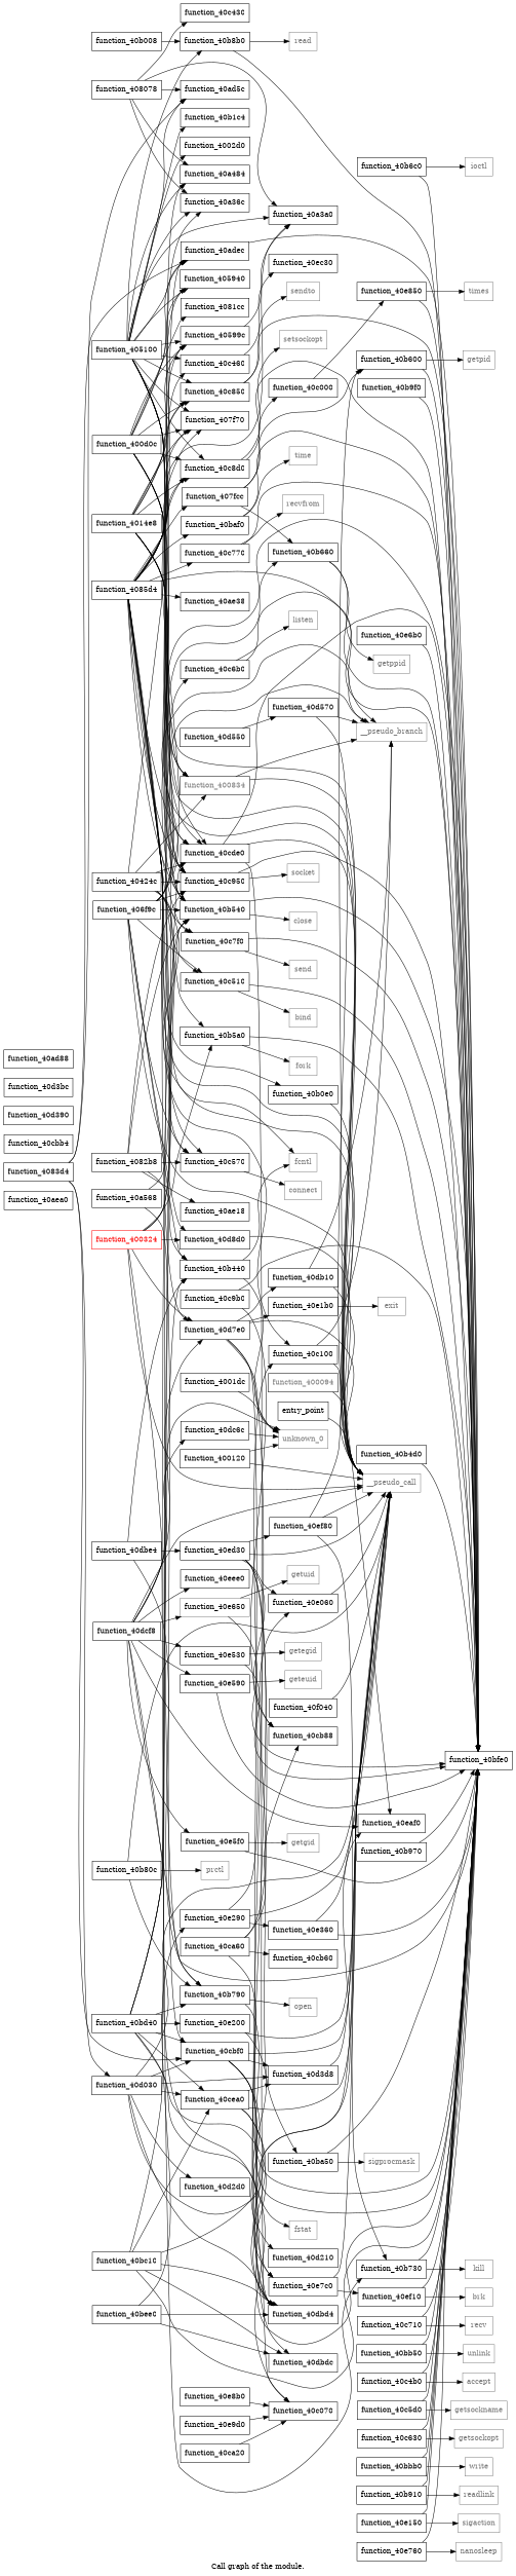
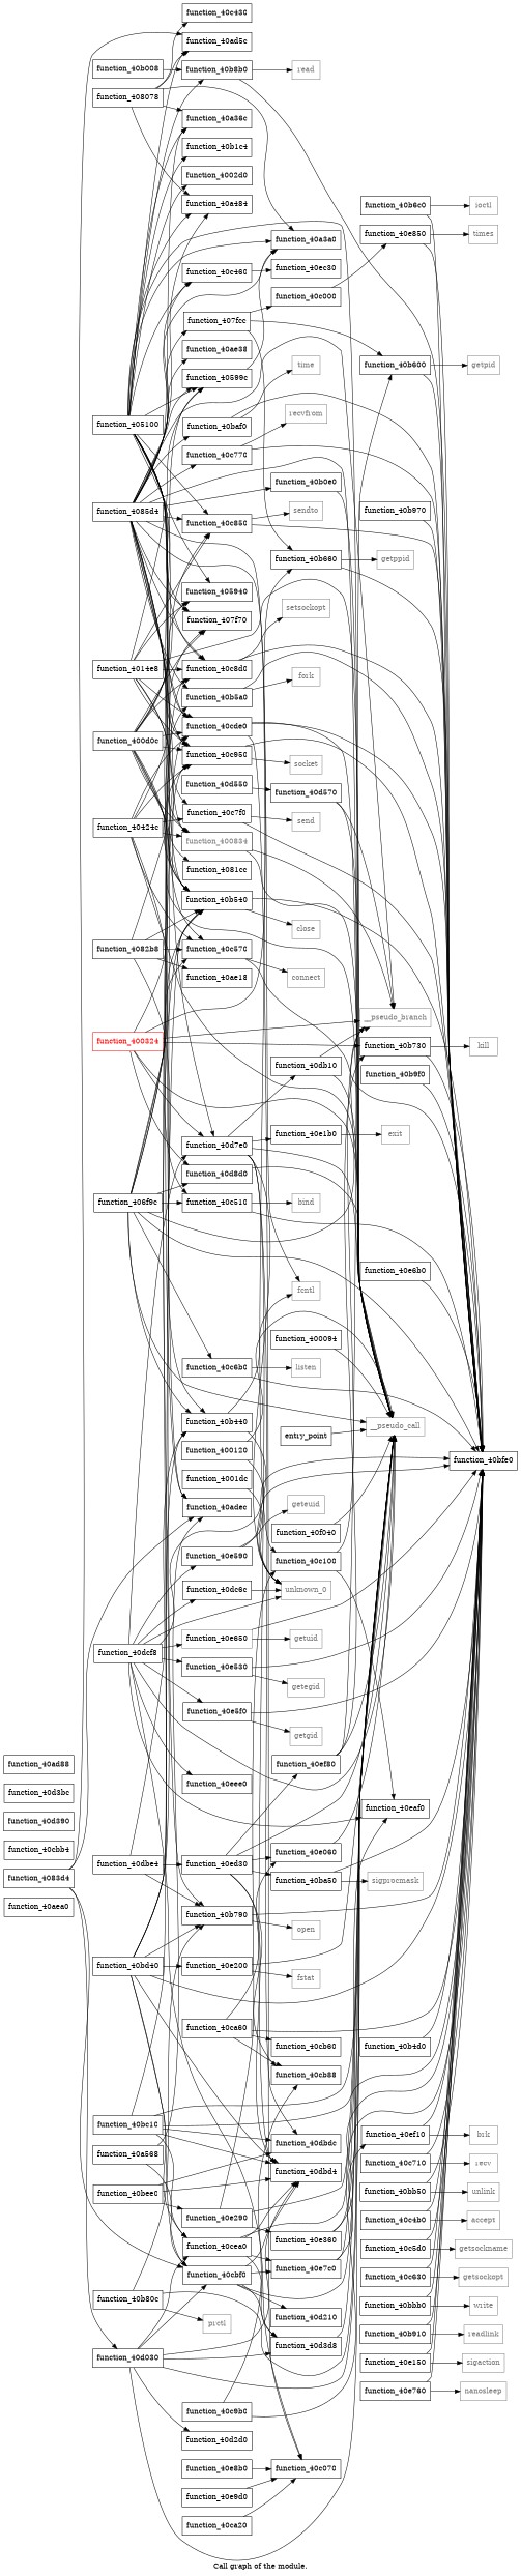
  digraph {
    label="Call graph of the module."
    rankdir=LR
    node [shape=record]
    n1 [label="{function_40aea0}"]
    n2 [color=gray50 fontcolor=gray50 label="{ioctl}"]
    n3 [label="{function_40b008}"]
    n4 [label="{function_40b8b0}"]
    n5 [label="{function_40bfe0}"]
    n6 [color=gray50 fontcolor=gray50 label="{read}"]
    n7 [label="{function_40dbd4}"]
    n8 [label="{function_40b0e0}"]
    n9 [color=gray50 fontcolor=gray50 label="{__pseudo_call}"]
    n10 [label="{function_40b1c4}"]
    n11 [label="{function_40b440}"]
    n12 [color=gray50 fontcolor=gray50 label="{unknown_0}"]
    n13 [color=gray50 fontcolor=gray50 label="{fcntl}"]
    n14 [label="{function_40c710}"]
    n15 [color=gray50 fontcolor=gray50 label="{recv}"]
    n16 [label="{function_40b4d0}"]
    n17 [label="{function_40b540}"]
    n18 [color=gray50 fontcolor=gray50 label="{close}"]
    n19 [label="{function_40cbb4}"]
    n20 [label="{function_40c070}"]
    n21 [label="{function_40b5a0}"]
    n22 [color=gray50 fontcolor=gray50 label="{fork}"]
    n23 [label="{function_40b970}"]
    n24 [label="{function_40c770}"]
    n25 [color=gray50 fontcolor=gray50 label="{recvfrom}"]
    n26 [label="{function_40cbf0}"]
    n27 [label="{function_40d210}"]
    n28 [label="{function_40d3d8}"]
    n29 [label="{function_40e7c0}"]
    n30 [label="{function_40ef10}"]
    n31 [label="{function_40c100}"]
    n32 [label="{function_40eaf0}"]
    n33 [color=gray50 fontcolor=gray50 label="{__pseudo_branch}"]
    n34 [label="{function_40cde0}"]
    n35 [label="{function_40d8d0}"]
    n36 [label="{function_40b600}"]
    n37 [color=gray50 fontcolor=gray50 label="{getpid}"]
    n38 [label="{function_40c7f0}"]
    n39 [color=gray50 fontcolor=gray50 label="{send}"]
    n40 [label="{function_40b9f0}"]
    n41 [label="{function_40cea0}"]
    n42 [label="{function_40c430}"]
    n43 [label="{function_40b660}"]
    n44 [color=gray50 fontcolor=gray50 label="{getppid}"]
    n45 [label="{function_40c850}"]
    n46 [color=gray50 fontcolor=gray50 label="{sendto}"]
    n47 [label="{function_40ba50}"]
    n48 [color=gray50 fontcolor=gray50 label="{sigprocmask}"]
    n49 [label="{function_40b6c0}"]
    n50 [label="{function_40b730}"]
    n51 [color=gray50 fontcolor=gray50 label="{kill}"]
    n52 [label="{function_40db10}"]
    n53 [label="{function_40b790}"]
    n54 [color=gray50 fontcolor=gray50 label="{open}"]
    n55 [label="{function_40c8d0}"]
    n56 [color=gray50 fontcolor=gray50 label="{setsockopt}"]
    n57 [label="{function_40baf0}"]
    n58 [color=gray50 fontcolor=gray50 label="{time}"]
    n59 [label="{function_40c950}"]
    n60 [color=gray50 fontcolor=gray50 label="{socket}"]
    n61 [label="{function_40bb50}"]
    n62 [color=gray50 fontcolor=gray50 label="{unlink}"]
    n63 [label="{function_40c9b0}"]
    n64 [label="{function_40cb88}"]
    n65 [label="{function_40dbdc}"]
    n66 [label="{function_40adec}"]
    n67 [label="{function_40ae38}"]
    n68 [label="{function_40ae18}"]
    n69 [label="{function_40c460}"]
    n70 [label="{function_40ec30}"]
    n71 [label="{function_40ca20}"]
    n72 [label="{function_40d030}"]
    n73 [label="{function_40d2d0}"]
    n74 [label="{function_40c4b0}"]
    n75 [color=gray50 fontcolor=gray50 label="{accept}"]
    n76 [label="{function_40c510}"]
    n77 [color=gray50 fontcolor=gray50 label="{bind}"]
    n78 [label="{function_40d390}"]
    n79 [label="{function_40c570}"]
    n80 [color=gray50 fontcolor=gray50 label="{connect}"]
    n81 [label="{function_40dbe4}"]
    n82 [label="{function_40ed30}"]
    n83 [label="{function_40e060}"]
    n84 [label="{function_40ef80}"]
    n85 [label="{function_40d3bc}"]
    n86 [label="{function_40c5d0}"]
    n87 [color=gray50 fontcolor=gray50 label="{getsockname}"]
    n88 [label="{function_40c630}"]
    n89 [color=gray50 fontcolor=gray50 label="{getsockopt}"]
    n90 [label="{function_40d550}"]
    n91 [label="{function_40d570}"]
    n92 [label="{function_40c6b0}"]
    n93 [color=gray50 fontcolor=gray50 label="{listen}"]
    n94 [label="{function_40bbb0}"]
    n95 [color=gray50 fontcolor=gray50 label="{write}"]
    n96 [label="{function_40ca60}"]
    n97 [label="{function_40cb60}"]
    n98 [label="{function_40b80c}"]
    n99 [color=gray50 fontcolor=gray50 label="{prctl}"]
    n100 [label="{function_40bc10}"]
    n101 [label="{function_40bd40}"]
    n102 [label="{function_40e200}"]
    n103 [color=gray50 fontcolor=gray50 label="{fstat}"]
    n104 [label="{function_40b910}"]
    n105 [color=gray50 fontcolor=gray50 label="{readlink}"]
    n106 [label="{function_40bee0}"]
    n107 [label="{function_40e290}"]
    n108 [label="{function_40e360}"]
    n109 [label="{function_40e1b0}"]
    n110 [color=gray50 fontcolor=gray50 label="{exit}"]
    n111 [label="{function_40e530}"]
    n112 [color=gray50 fontcolor=gray50 label="{getegid}"]
    n113 [label="{function_40e590}"]
    n114 [color=gray50 fontcolor=gray50 label="{geteuid}"]
    n115 [label="{function_40dc6c}"]
    n116 [label="{function_40dcf8}"]
    n117 [label="{function_40e5f0}"]
    n118 [color=gray50 label="{function_40e650}"]
    n119 [label="{function_40eee0}"]
    n120 [label="{function_40d7e0}"]
    n121 [color=gray50 fontcolor=gray50 label="{getgid}"]
    n122 [color=gray50 fontcolor=gray50 label="{getuid}"]
    n123 [label="{function_40e150}"]
    n124 [color=gray50 fontcolor=gray50 label="{sigaction}"]
    n125 [label="{function_40e6b0}"]
    n126 [label="{function_40e760}"]
    n127 [color=gray50 fontcolor=gray50 label="{nanosleep}"]
    n128 [color=gray50 fontcolor=gray50 label="{brk}"]
    n129 [label="{function_40e850}"]
    n130 [color=gray50 fontcolor=gray50 label="{times}"]
    n131 [label="{function_40e8b0}"]
    n132 [label="{function_40e9d0}"]
    n133 [label="{function_40f040}"]
    n134 [label="{function_40c000}"]
-   n135 [label="{function_400094}" fontcolor=gray50]
+   n135 [label="{function_400094}"]
    n136 [label="{function_400120}"]
    n137 [label="{function_4001dc}"]
    n138 [label="{entry_point}"]
    n139 [label="{function_4002d0}"]
    n140 [color=red fontcolor=red label="{function_400324}"]
    n141 [fontcolor=gray50 label="{function_400834}"]
    n142 [label="{function_407f70}"]
    n143 [label="{function_400d0c}"]
    n144 [label="{function_405940}"]
    n145 [label="{function_40599c}"]
    n146 [label="{function_4081cc}"]
    n147 [label="{function_40a3a0}"]
    n148 [label="{function_4014e8}"]
    n149 [label="{function_40424c}"]
    n150 [label="{function_405100}"]
    n151 [label="{function_40a36c}"]
    n152 [label="{function_40a484}"]
    n153 [label="{function_40ad5c}"]
    n154 [label="{function_406f9c}"]
    n155 [label="{function_407fcc}"]
    n156 [label="{function_408078}"]
    n157 [label="{function_4082b8}"]
    n158 [label="{function_4083d4}"]
    n159 [label="{function_4085d4}"]
    n160 [label="{function_40a568}"]
    n161 [label="{function_40ad88}"]
    n3 -> n4
    n4 -> n5
    n4 -> n6
    n8 -> n9
    n11 -> n12
    n11 -> n13
    n14 -> n5
    n14 -> n15
    n16 -> n5
    n17 -> n5
    n17 -> n18
    n21 -> n5
    n21 -> n22
    n23 -> n5
    n24 -> n5
    n24 -> n25
    n26 -> n7
    n26 -> n9
    n26 -> n27
    n26 -> n28
    n26 -> n29
    n28 -> n9
    n29 -> n9
    n29 -> n30
    n30 -> n5
    n30 -> n128
    n31 -> n32
    n31 -> n33
    n34 -> n5
    n34 -> n9
    n34 -> n20
    n35 -> n9
    n36 -> n5
    n36 -> n37
    n38 -> n5
    n38 -> n39
    n40 -> n5
    n41 -> n7
    n41 -> n9
    n41 -> n28
    n41 -> n29
    n43 -> n5
    n43 -> n44
    n45 -> n5
    n45 -> n46
    n47 -> n5
    n47 -> n48
    n49 -> n2
    n49 -> n5
    n50 -> n5
    n50 -> n51
    n52 -> n9
    n52 -> n33
    n53 -> n5
    n53 -> n54
    n55 -> n5
    n55 -> n56
    n57 -> n5
    n57 -> n58
    n59 -> n5
    n59 -> n60
    n61 -> n5
    n61 -> n62
    n63 -> n5
    n63 -> n64
    n69 -> n70
    n71 -> n20
    n72 -> n7
    n72 -> n9
    n72 -> n26
    n72 -> n28
    n72 -> n32
    n72 -> n41
    n72 -> n73
    n74 -> n5
    n74 -> n75
    n76 -> n5
    n76 -> n77
-   n66 -> n5
+   n79 -> n5
    n79 -> n80
    n81 -> n11
    n81 -> n53
    n81 -> n82
    n82 -> n7
    n82 -> n9
    n82 -> n47
    n82 -> n64
    n82 -> n83
    n82 -> n84
    n83 -> n9
    n84 -> n9
    n84 -> n36
    n84 -> n50
    n86 -> n5
    n86 -> n87
    n88 -> n5
    n88 -> n89
    n90 -> n91
    n91 -> n9
    n91 -> n33
    n92 -> n5
    n92 -> n93
    n94 -> n5
    n94 -> n95
    n96 -> n5
    n96 -> n64
    n96 -> n83
    n96 -> n97
    n98 -> n9
    n98 -> n53
    n98 -> n99
    n100 -> n5
    n100 -> n7
    n100 -> n9
    n100 -> n17
    n100 -> n41
    n100 -> n65
    n101 -> n5
    n101 -> n7
    n101 -> n11
    n101 -> n17
    n101 -> n26
    n101 -> n34
    n101 -> n41
    n101 -> n53
    n101 -> n102
    n102 -> n9
    n102 -> n103
    n104 -> n5
    n104 -> n105
    n106 -> n7
    n106 -> n65
    n106 -> n107
    n107 -> n9
    n107 -> n31
    n107 -> n108
    n108 -> n5
    n108 -> n9
    n109 -> n110
    n111 -> n5
    n111 -> n112
    n113 -> n5
    n113 -> n114
    n115 -> n12
    n116 -> n5
    n116 -> n9
    n116 -> n12
    n116 -> n20
    n116 -> n32
    n116 -> n111
    n116 -> n113
    n116 -> n115
    n116 -> n117
    n116 -> n118
    n116 -> n119
    n116 -> n120
    n117 -> n5
    n117 -> n121
    n118 -> n5
    n118 -> n122
    n120 -> n7
    n120 -> n9
    n120 -> n12
    n120 -> n52
    n120 -> n65
    n120 -> n109
    n123 -> n5
    n123 -> n124
    n125 -> n5
    n126 -> n5
    n126 -> n127
    n129 -> n5
    n129 -> n130
    n131 -> n20
    n132 -> n20
    n133 -> n9
    n134 -> n129
    n135 -> n9
    n136 -> n9
    n136 -> n12
    n137 -> n12
    n138 -> n9
    n140 -> n9
    n140 -> n21
    n140 -> n33
    n140 -> n35
    n140 -> n43
    n140 -> n50
    n140 -> n120
    n141 -> n9
    n141 -> n33
    n143 -> n9
    n143 -> n17
    n143 -> n34
    n143 -> n45
    n143 -> n55
    n143 -> n59
    n143 -> n66
    n143 -> n141
    n143 -> n142
    n143 -> n144
    n143 -> n145
    n143 -> n146
    n145 -> n147
    n148 -> n9
    n148 -> n17
    n148 -> n34
    n148 -> n45
    n148 -> n55
    n148 -> n59
    n148 -> n141
-   n148 -> n142
    n148 -> n144
    n148 -> n145
    n149 -> n9
    n149 -> n34
    n149 -> n38
    n149 -> n59
    n149 -> n76
    n149 -> n79
    n149 -> n141
    n149 -> n142
    n150 -> n4
    n150 -> n9
    n150 -> n10
    n150 -> n17
    n150 -> n34
    n150 -> n45
    n150 -> n53
    n150 -> n55
    n150 -> n59
    n150 -> n66
    n150 -> n69
    n150 -> n139
    n150 -> n141
    n150 -> n142
    n150 -> n144
    n150 -> n145
    n150 -> n147
    n150 -> n151
    n150 -> n152
    n150 -> n153
    n154 -> n5
    n154 -> n9
    n154 -> n11
    n154 -> n17
    n154 -> n33
    n154 -> n35
    n154 -> n55
    n154 -> n59
    n154 -> n76
    n154 -> n79
    n154 -> n92
    n155 -> n36
    n155 -> n43
    n155 -> n134
    n156 -> n42
    n156 -> n147
    n156 -> n151
    n156 -> n152
    n156 -> n153
    n157 -> n11
    n157 -> n17
    n157 -> n59
    n157 -> n68
    n157 -> n79
    n158 -> n26
    n158 -> n66
    n158 -> n72
    n158 -> n153
    n159 -> n8
    n159 -> n9
    n159 -> n13
    n159 -> n17
    n159 -> n21
    n159 -> n24
    n159 -> n31
    n159 -> n33
    n159 -> n34
    n159 -> n38
    n159 -> n45
    n159 -> n55
    n159 -> n57
    n159 -> n59
    n159 -> n67
    n159 -> n69
    n159 -> n79
    n159 -> n120
    n159 -> n142
    n159 -> n145
    n159 -> n147
    n159 -> n151
    n159 -> n152
    n159 -> n155
    n160 -> n26
    n160 -> n66
  }
